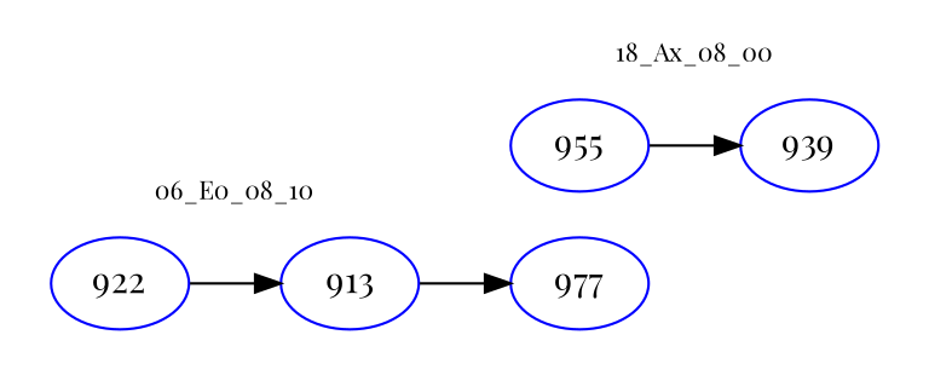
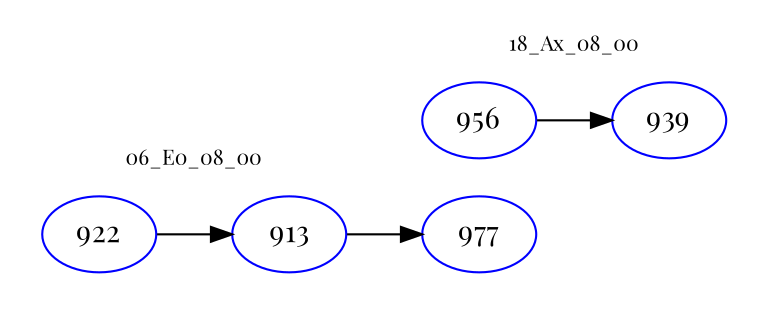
  digraph {
    fontname="Playfair Display"
    rankdir=LR
    node [color=blue fontname="Playfair Display"]
    edge [color=black fontname="Playfair Display"]
-   n1 [label=955]
+   n1 [label=956]
    n2 [label=939]
    n3 [label=977]
    n4 [label=922]
    n5 [label=913]
    subgraph cluster_1 {
      color=white
      fontsize=10
      label="18_Ax_08_00"
      n1
      n2
      n3
    }
    subgraph cluster_2 {
      color=white
      fontsize=10
-     label="06_E0_08_10"
+     label="06_E0_08_00"
      n4
      n5
    }
    n1 -> n2
    n4 -> n5
    n5 -> n3
  }
